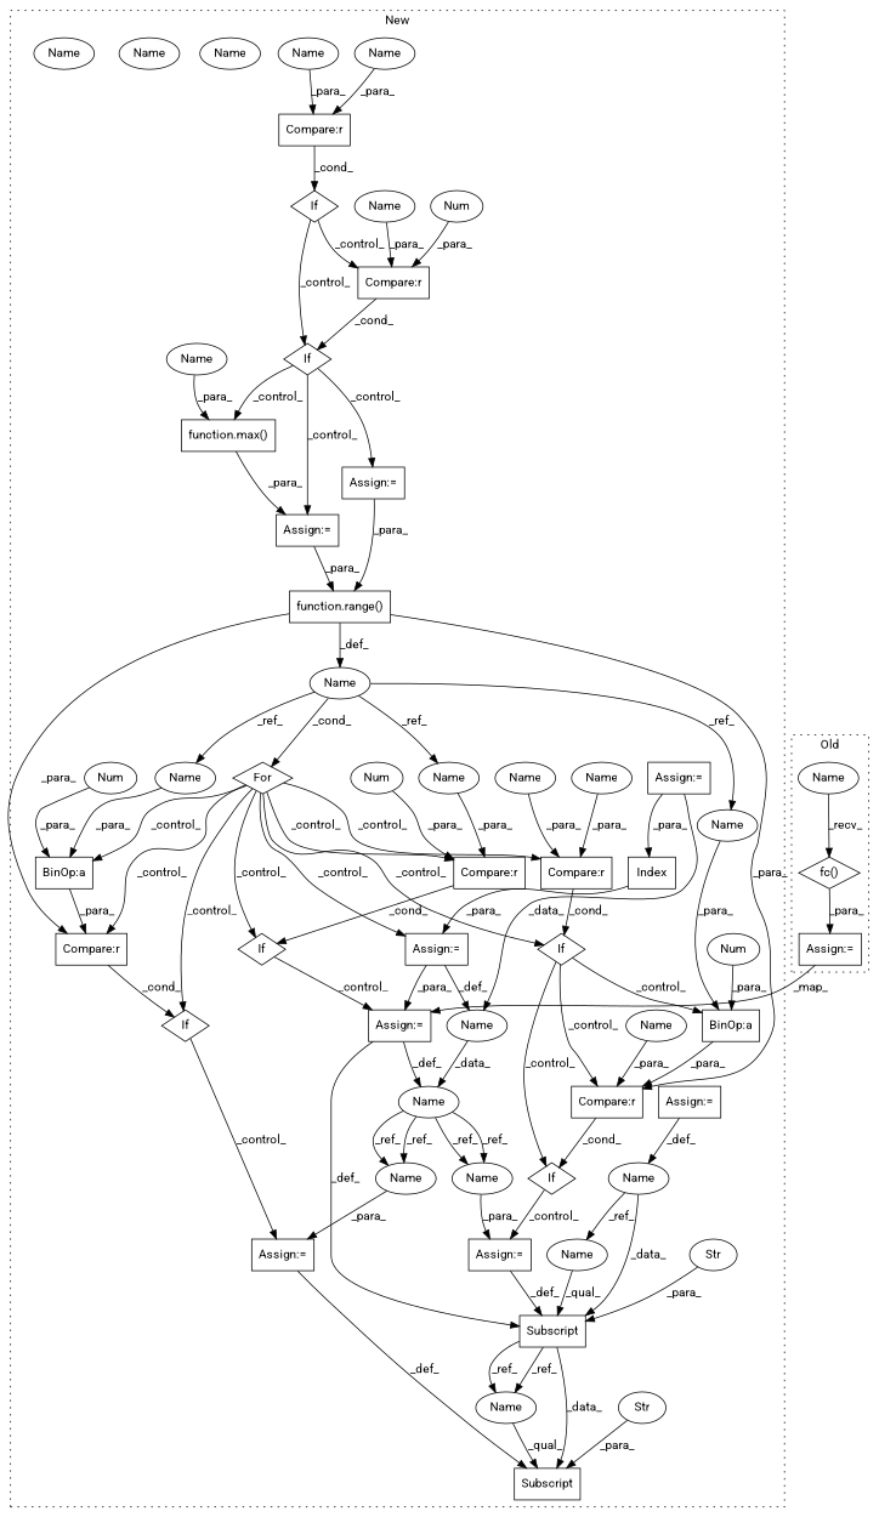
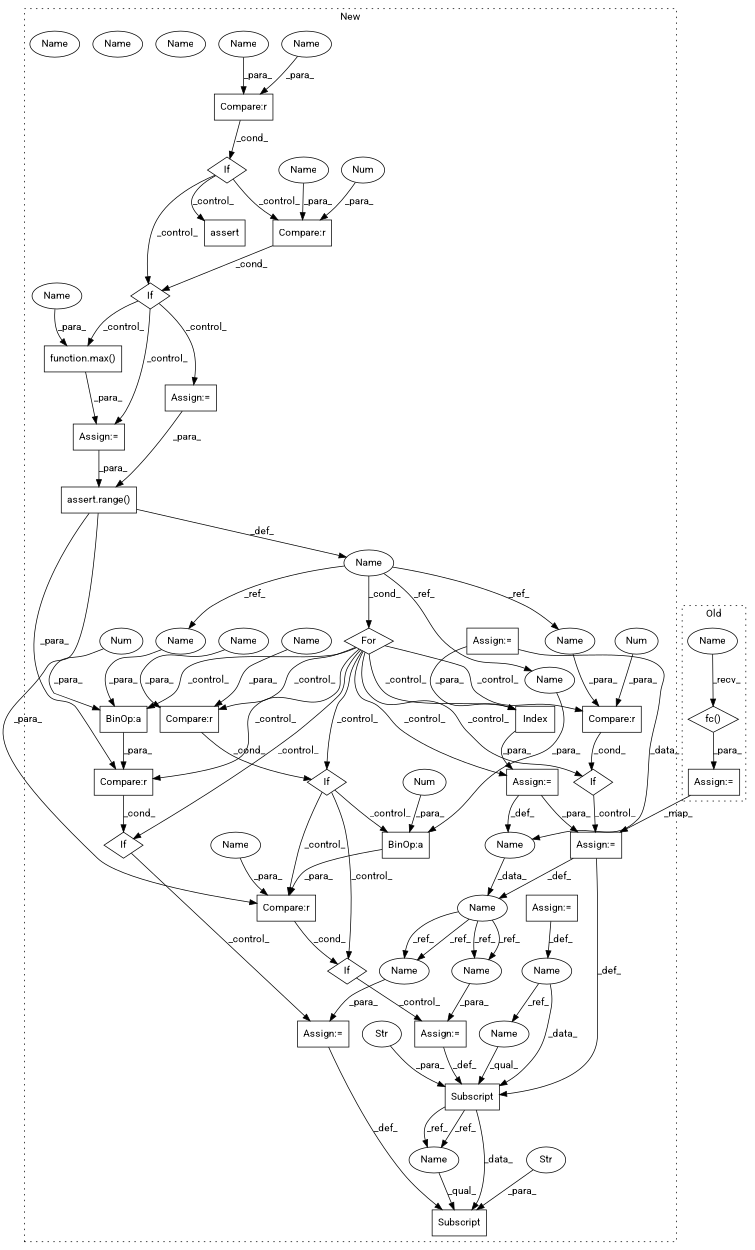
  digraph {
    fontname=Roboto
    node [a=87 fontname=Roboto l=3 s=15306 shape=ellipse]
    edge [fontname=Roboto]
    n1 [a=75 l="8,1" label="fc()" s="10374,10383" shape=diamond]
    n2 [a=68 label="Assign:=" s=10371 shape=box]
    n3 [l=4 label=Name s=10374]
    n4 [a=46 l="15,1" label=Index s="15514,15532" shape=box]
    n5 [a=68 label="Assign:=" s=15769 shape=box]
    n6 [l=1 label=Name s=15473]
    n7 [a=107 l="4,14" label=For s="15469,15494" shape=diamond]
-   n8 [a=75 l="6,1" label="function.range()" s="15478,15493" shape=box]
+   n8 [a=75 l="6,1" label="assert.range()" s="15478,15493" shape=box]
    n9 [a=96 label=If s=15789 shape=diamond]
    n10 [a=75 l="4,1" label="function.max()" s="15418,15441" shape=box]
    n11 [a=96 label=If s=15681 shape=diamond]
    n12 [a=82 l=1 label="BinOp:a" s=15793 shape=box]
    n13 [a=76 l=1 label=Num s=15794]
    n14 [a=96 label=If s=15303 shape=diamond]
    n15 [a=82 l=1 label="BinOp:a" s=15685 shape=box]
    n16 [a=76 l=1 label=Num s=15686]
    n17 [a=96 label=If s=15014 shape=diamond]
    n18 [a=63 l="37,0" label=Subscript s="15732,0" shape=box]
    n19 [a=66 l=29 label=Str s=15739]
+   n20 [a=65 l=7 label=assert s=15063 shape=box]
    n21 [a=96 label=If s=15629 shape=diamond]
    n22 [a=40 l=25 label="Compare:r" shape=box]
    n23 [a=76 l=2 label=Num]
    n24 [a=40 l=31 label="Compare:r" s=15632 shape=box]
    n25 [a=40 l=31 label="Compare:r" s=15017 shape=box]
    n26 [a=40 l=17 label="Compare:r" s=15792 shape=box]
    n27 [a=40 l=26 label="Compare:r" s=15684 shape=box]
    n28 [l=6 label=Name s=14950]
    n29 [a=68 label="Assign:=" s=15358 shape=box]
    n30 [a=68 label="Assign:=" s=15415 shape=box]
    n31 [a=68 label="Assign:=" s=14956 shape=box]
    n32 [a=68 label="Assign:=" s=15511 shape=box]
    n33 [a=68 label="Assign:=" s=15455 shape=box]
    n34 [a=63 l="24,0" label=Subscript s="15827,0" shape=box]
    n35 [a=66 l=16 label=Str s=15834]
    n36 [a=96 label=If s=15547 shape=diamond]
    n37 [a=40 l=6 label="Compare:r" s=15550 shape=box]
    n38 [label=Name s=15574]
    n39 [a=68 label="Assign:=" s=15851 shape=box]
    n40 [label=Name s=15508]
    n41 [a=76 l=1 label=Num s=15555]
    n42 [a=68 label="Assign:=" s=15577 shape=box]
    n43 [l=19 label=Name s=15632]
    n44 [l=19 label=Name s=15017]
    n45 [l=19 label=Name s=15691]
    n46 [l=19 label=Name s=15422]
    n47 [l=19 label=Name s=15312]
    n48 [l=4 label=Name s=15044]
    n49 [l=4 label=Name s=15659]
    n50 [label=Name s=15854]
    n51 [label=Name s=15772]
    n52 [l=6 label=Name s=15732]
    n53 [l=6 label=Name s=15827]
    n54 [l=1 label=Name s=15792]
    n55 [l=1 label=Name s=15684]
    n56 [l=1 label=Name s=15550]
    n57 [label=Name s=15854]
    n58 [label=Name s=15772]
    n59 [l=6 label=Name s=15827]
    subgraph cluster_1 {
      label=Old
      style=dotted
      n1
      n2
      n3
    }
    subgraph cluster_2 {
      label=New
      style=dotted
      n4
      n5
      n6
      n7
      n8
      n9
      n10
      n11
      n12
      n13
      n14
      n15
      n16
      n17
      n18
      n19
+     n20
      n21
      n22
      n23
      n24
      n25
      n26
      n27
      n28
      n29
      n30
      n31
      n32
      n33
      n34
      n35
      n36
      n37
      n38
      n39
      n40
      n41
      n42
      n43
      n44
      n45
      n46
      n47
      n48
      n49
      n50
      n51
      n52
      n53
      n54
      n55
      n56
      n57
      n58
      n59
    }
    n1 -> n2 [label=_para_]
    n2 -> n42 [label=_map_]
    n3 -> n1 [label=_recv_]
    n4 -> n32 [label=_para_]
    n5 -> n18 [label=_def_]
    n6 -> n7 [label=_cond_]
    n6 -> n54 [label=_ref_]
    n6 -> n55 [label=_ref_]
    n6 -> n56 [label=_ref_]
+   n7 -> n4 [label=_control_]
    n7 -> n9 [label=_control_]
    n7 -> n12 [label=_control_]
    n7 -> n21 [label=_control_]
    n7 -> n24 [label=_control_]
    n7 -> n26 [label=_control_]
    n7 -> n32 [label=_control_]
    n7 -> n36 [label=_control_]
    n7 -> n37 [label=_control_]
    n8 -> n6 [label=_def_]
    n8 -> n26 [label=_para_]
    n8 -> n27 [label=_para_]
    n9 -> n39 [label=_control_]
    n10 -> n30 [label=_para_]
    n11 -> n5 [label=_control_]
    n12 -> n26 [label=_para_]
    n13 -> n12 [label=_para_]
    n14 -> n10 [label=_control_]
    n14 -> n29 [label=_control_]
    n14 -> n30 [label=_control_]
    n15 -> n27 [label=_para_]
    n16 -> n15 [label=_para_]
    n17 -> n14 [label=_control_]
+   n17 -> n20 [label=_control_]
    n17 -> n22 [label=_control_]
    n18 -> n34 [label=_data_]
    n18 -> n59 [label=_ref_]
    n18 -> n59 [label=_ref_]
    n19 -> n18 [label=_para_]
    n21 -> n11 [label=_control_]
    n21 -> n15 [label=_control_]
    n21 -> n27 [label=_control_]
    n22 -> n14 [label=_cond_]
    n23 -> n22 [label=_para_]
    n24 -> n21 [label=_cond_]
    n25 -> n17 [label=_cond_]
    n26 -> n9 [label=_cond_]
    n27 -> n11 [label=_cond_]
    n28 -> n18 [label=_data_]
    n28 -> n52 [label=_ref_]
    n29 -> n8 [label=_para_]
    n30 -> n8 [label=_para_]
    n31 -> n28 [label=_def_]
    n32 -> n40 [label=_def_]
    n32 -> n42 [label=_para_]
    n33 -> n4 [label=_para_]
    n33 -> n40 [label=_data_]
    n35 -> n34 [label=_para_]
    n36 -> n42 [label=_control_]
    n37 -> n36 [label=_cond_]
    n38 -> n57 [label=_ref_]
    n38 -> n57 [label=_ref_]
    n38 -> n58 [label=_ref_]
    n38 -> n58 [label=_ref_]
    n39 -> n34 [label=_def_]
    n40 -> n38 [label=_data_]
    n41 -> n37 [label=_para_]
    n42 -> n18 [label=_def_]
    n42 -> n38 [label=_def_]
    n43 -> n24 [label=_para_]
    n44 -> n25 [label=_para_]
    n45 -> n27 [label=_para_]
    n46 -> n10 [label=_para_]
    n47 -> n22 [label=_para_]
    n48 -> n25 [label=_para_]
    n49 -> n24 [label=_para_]
    n52 -> n18 [label=_qual_]
    n54 -> n12 [label=_para_]
    n55 -> n15 [label=_para_]
    n56 -> n37 [label=_para_]
    n57 -> n39 [label=_para_]
    n58 -> n5 [label=_para_]
    n59 -> n34 [label=_qual_]
  }
